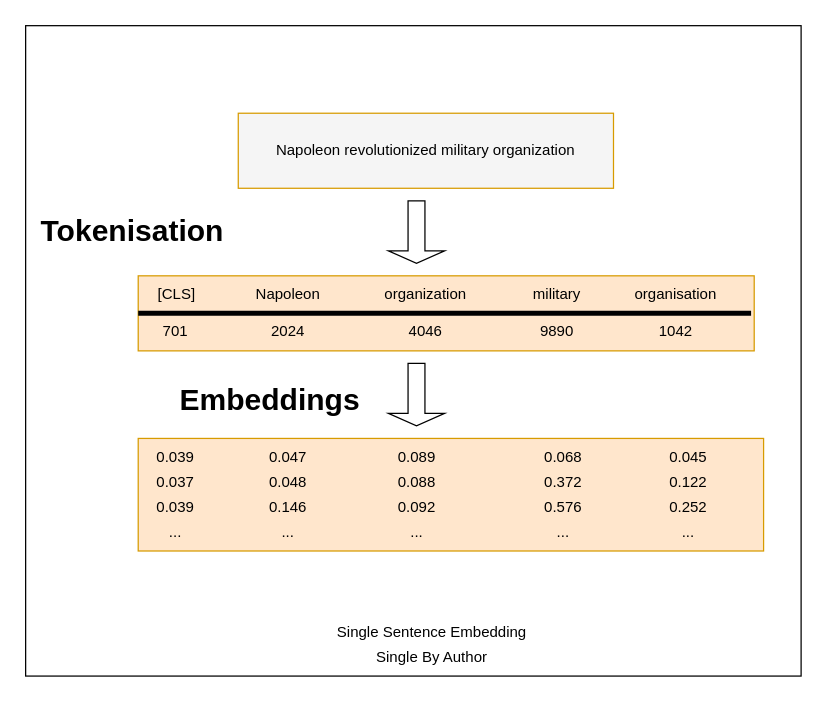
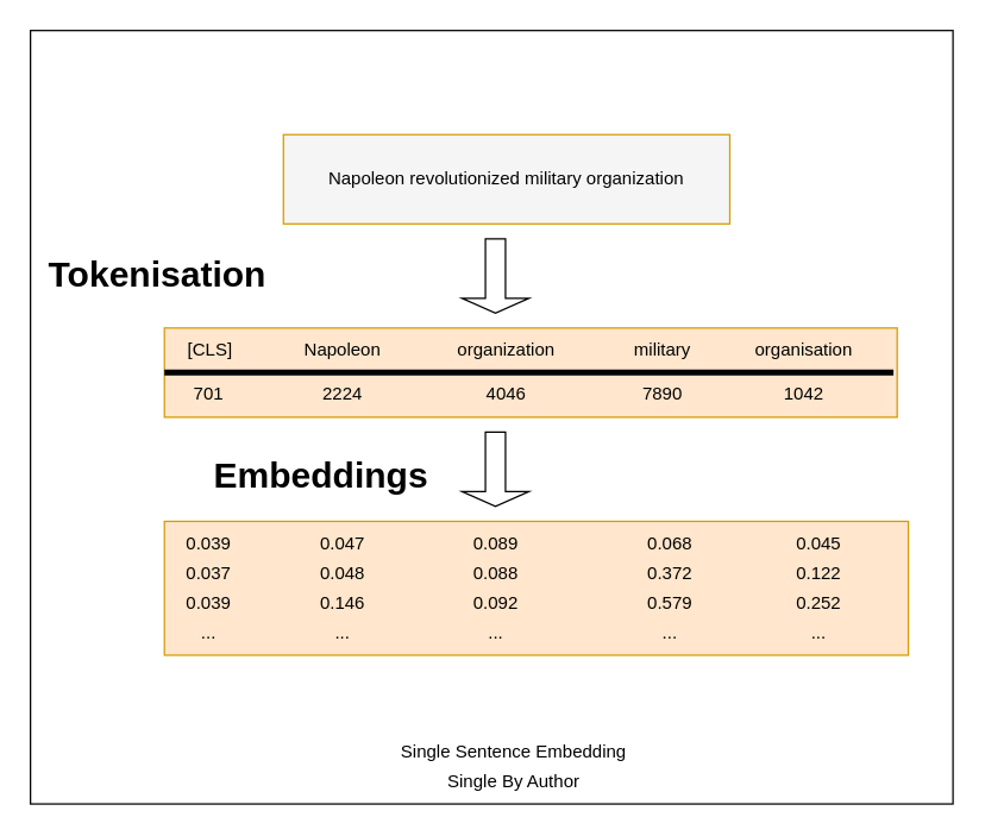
  <mxCell id="0" />
  <mxCell id="1" parent="0" />
  <mxCell id="2" value="" style="rounded=0;whiteSpace=wrap;html=1;" parent="1" vertex="1"><mxGeometry x="20" y="20" width="620" height="520" as="geometry" /></mxCell>
  <mxCell id="3" value="Napoleon revolutionized military organization" style="rounded=0;whiteSpace=wrap;html=1;fillColor=#f5f5f5;strokeColor=#d79b00;" parent="1" vertex="1"><mxGeometry x="190" y="90" width="300" height="60" as="geometry" /></mxCell>
  <mxCell id="4" value="" style="shape=singleArrow;direction=south;whiteSpace=wrap;html=1;" parent="1" vertex="1"><mxGeometry x="310" y="160" width="45" height="50" as="geometry" /></mxCell>
  <mxCell id="5" value="" style="group" parent="1" vertex="1" connectable="0"><mxGeometry x="110" y="220" width="492.5" height="60" as="geometry" /></mxCell>
  <mxCell id="6" value="" style="rounded=0;whiteSpace=wrap;html=1;fillColor=#ffe6cc;strokeColor=#d79b00;" parent="5" vertex="1"><mxGeometry width="492.5" height="60" as="geometry" /></mxCell>
  <mxCell id="7" value="" style="line;strokeWidth=4;html=1;perimeter=backbonePerimeter;points=[];outlineConnect=0;" parent="5" vertex="1"><mxGeometry y="25" width="490" height="10" as="geometry" /></mxCell>
  <mxCell id="8" value="[CLS]" style="text;html=1;strokeColor=none;fillColor=none;align=center;verticalAlign=middle;whiteSpace=wrap;rounded=0;" parent="5" vertex="1"><mxGeometry x="1.25" width="60" height="30" as="geometry" /></mxCell>
  <mxCell id="9" value="Napoleon" style="text;html=1;strokeColor=none;fillColor=none;align=center;verticalAlign=middle;whiteSpace=wrap;rounded=0;" parent="5" vertex="1"><mxGeometry x="90" width="60" height="30" as="geometry" /></mxCell>
  <mxCell id="10" value="organization" style="text;html=1;strokeColor=none;fillColor=none;align=center;verticalAlign=middle;whiteSpace=wrap;rounded=0;" parent="5" vertex="1"><mxGeometry x="200" width="60" height="30" as="geometry" /></mxCell>
  <mxCell id="11" value="military" style="text;html=1;strokeColor=none;fillColor=none;align=center;verticalAlign=middle;whiteSpace=wrap;rounded=0;" parent="5" vertex="1"><mxGeometry x="305" width="60" height="30" as="geometry" /></mxCell>
  <mxCell id="12" value="organisation" style="text;html=1;strokeColor=none;fillColor=none;align=center;verticalAlign=middle;whiteSpace=wrap;rounded=0;" parent="5" vertex="1"><mxGeometry x="400" width="60" height="30" as="geometry" /></mxCell>
  <mxCell id="13" value="701" style="text;html=1;strokeColor=none;fillColor=none;align=center;verticalAlign=middle;whiteSpace=wrap;rounded=0;" parent="5" vertex="1"><mxGeometry y="30" width="60" height="30" as="geometry" /></mxCell>
- <mxCell id="14" value="2024" style="text;html=1;strokeColor=none;fillColor=none;align=center;verticalAlign=middle;whiteSpace=wrap;rounded=0;" parent="5" vertex="1"><mxGeometry x="90" y="30" width="60" height="30" as="geometry" /></mxCell>
+ <mxCell id="14" value="2224" style="text;html=1;strokeColor=none;fillColor=none;align=center;verticalAlign=middle;whiteSpace=wrap;rounded=0;" parent="5" vertex="1"><mxGeometry x="90" y="30" width="60" height="30" as="geometry" /></mxCell>
  <mxCell id="15" value="4046" style="text;html=1;strokeColor=none;fillColor=none;align=center;verticalAlign=middle;whiteSpace=wrap;rounded=0;" parent="5" vertex="1"><mxGeometry x="200" y="30" width="60" height="30" as="geometry" /></mxCell>
- <mxCell id="16" value="9890" style="text;html=1;strokeColor=none;fillColor=none;align=center;verticalAlign=middle;whiteSpace=wrap;rounded=0;" parent="5" vertex="1"><mxGeometry x="305" y="30" width="60" height="30" as="geometry" /></mxCell>
+ <mxCell id="16" value="7890" style="text;html=1;strokeColor=none;fillColor=none;align=center;verticalAlign=middle;whiteSpace=wrap;rounded=0;" parent="5" vertex="1"><mxGeometry x="305" y="30" width="60" height="30" as="geometry" /></mxCell>
  <mxCell id="17" value="1042" style="text;html=1;strokeColor=none;fillColor=none;align=center;verticalAlign=middle;whiteSpace=wrap;rounded=0;" parent="5" vertex="1"><mxGeometry x="400" y="30" width="60" height="30" as="geometry" /></mxCell>
  <mxCell id="18" value="" style="shape=singleArrow;direction=south;whiteSpace=wrap;html=1;" parent="1" vertex="1"><mxGeometry x="310" y="290" width="45" height="50" as="geometry" /></mxCell>
  <mxCell id="19" value="" style="rounded=0;whiteSpace=wrap;html=1;fillColor=#ffe6cc;strokeColor=#d79b00;" parent="1" vertex="1"><mxGeometry x="110" y="350" width="500" height="90" as="geometry" /></mxCell>
  <mxCell id="20" value="" style="group" parent="1" vertex="1" connectable="0"><mxGeometry x="110" y="350" width="470" height="30" as="geometry" /></mxCell>
  <mxCell id="21" value="0.039" style="text;html=1;strokeColor=none;fillColor=none;align=center;verticalAlign=middle;whiteSpace=wrap;rounded=0;" parent="20" vertex="1"><mxGeometry width="60" height="30" as="geometry" /></mxCell>
  <mxCell id="22" value="0.047" style="text;html=1;strokeColor=none;fillColor=none;align=center;verticalAlign=middle;whiteSpace=wrap;rounded=0;" parent="20" vertex="1"><mxGeometry x="90" width="60" height="30" as="geometry" /></mxCell>
  <mxCell id="23" value="0.089" style="text;html=1;strokeColor=none;fillColor=none;align=center;verticalAlign=middle;whiteSpace=wrap;rounded=0;" parent="20" vertex="1"><mxGeometry x="192.5" width="60" height="30" as="geometry" /></mxCell>
  <mxCell id="24" value="0.068" style="text;html=1;strokeColor=none;fillColor=none;align=center;verticalAlign=middle;whiteSpace=wrap;rounded=0;" parent="20" vertex="1"><mxGeometry x="310" width="60" height="30" as="geometry" /></mxCell>
  <mxCell id="25" value="0.045" style="text;html=1;strokeColor=none;fillColor=none;align=center;verticalAlign=middle;whiteSpace=wrap;rounded=0;" parent="20" vertex="1"><mxGeometry x="410" width="60" height="30" as="geometry" /></mxCell>
  <mxCell id="26" value="" style="group" parent="1" vertex="1" connectable="0"><mxGeometry x="110" y="370" width="470" height="30" as="geometry" /></mxCell>
  <mxCell id="27" value="0.037" style="text;html=1;strokeColor=none;fillColor=none;align=center;verticalAlign=middle;whiteSpace=wrap;rounded=0;" parent="26" vertex="1"><mxGeometry width="60" height="30" as="geometry" /></mxCell>
  <mxCell id="28" value="0.048" style="text;html=1;strokeColor=none;fillColor=none;align=center;verticalAlign=middle;whiteSpace=wrap;rounded=0;" parent="26" vertex="1"><mxGeometry x="90" width="60" height="30" as="geometry" /></mxCell>
  <mxCell id="29" value="0.088" style="text;html=1;strokeColor=none;fillColor=none;align=center;verticalAlign=middle;whiteSpace=wrap;rounded=0;" parent="26" vertex="1"><mxGeometry x="192.5" width="60" height="30" as="geometry" /></mxCell>
  <mxCell id="30" value="0.372" style="text;html=1;strokeColor=none;fillColor=none;align=center;verticalAlign=middle;whiteSpace=wrap;rounded=0;" parent="26" vertex="1"><mxGeometry x="310" width="60" height="30" as="geometry" /></mxCell>
  <mxCell id="31" value="0.122" style="text;html=1;strokeColor=none;fillColor=none;align=center;verticalAlign=middle;whiteSpace=wrap;rounded=0;" parent="26" vertex="1"><mxGeometry x="410" width="60" height="30" as="geometry" /></mxCell>
  <mxCell id="32" value="" style="group" parent="1" vertex="1" connectable="0"><mxGeometry x="110" y="390" width="470" height="30" as="geometry" /></mxCell>
  <mxCell id="33" value="0.039" style="text;html=1;strokeColor=none;fillColor=none;align=center;verticalAlign=middle;whiteSpace=wrap;rounded=0;" parent="32" vertex="1"><mxGeometry width="60" height="30" as="geometry" /></mxCell>
  <mxCell id="34" value="0.146" style="text;html=1;strokeColor=none;fillColor=none;align=center;verticalAlign=middle;whiteSpace=wrap;rounded=0;" parent="32" vertex="1"><mxGeometry x="90" width="60" height="30" as="geometry" /></mxCell>
  <mxCell id="35" value="0.092" style="text;html=1;strokeColor=none;fillColor=none;align=center;verticalAlign=middle;whiteSpace=wrap;rounded=0;" parent="32" vertex="1"><mxGeometry x="192.5" width="60" height="30" as="geometry" /></mxCell>
- <mxCell id="36" value="0.576" style="text;html=1;strokeColor=none;fillColor=none;align=center;verticalAlign=middle;whiteSpace=wrap;rounded=0;" parent="32" vertex="1"><mxGeometry x="310" width="60" height="30" as="geometry" /></mxCell>
+ <mxCell id="36" value="0.579" style="text;html=1;strokeColor=none;fillColor=none;align=center;verticalAlign=middle;whiteSpace=wrap;rounded=0;" parent="32" vertex="1"><mxGeometry x="310" width="60" height="30" as="geometry" /></mxCell>
  <mxCell id="37" value="0.252" style="text;html=1;strokeColor=none;fillColor=none;align=center;verticalAlign=middle;whiteSpace=wrap;rounded=0;" parent="32" vertex="1"><mxGeometry x="410" width="60" height="30" as="geometry" /></mxCell>
  <mxCell id="38" value="..." style="text;html=1;strokeColor=none;fillColor=none;align=center;verticalAlign=middle;whiteSpace=wrap;rounded=0;" parent="1" vertex="1"><mxGeometry x="110" y="410" width="60" height="30" as="geometry" /></mxCell>
  <mxCell id="39" value="..." style="text;html=1;strokeColor=none;fillColor=none;align=center;verticalAlign=middle;whiteSpace=wrap;rounded=0;" parent="1" vertex="1"><mxGeometry x="200" y="410" width="60" height="30" as="geometry" /></mxCell>
  <mxCell id="40" value="..." style="text;html=1;strokeColor=none;fillColor=none;align=center;verticalAlign=middle;whiteSpace=wrap;rounded=0;" parent="1" vertex="1"><mxGeometry x="302.5" y="410" width="60" height="30" as="geometry" /></mxCell>
  <mxCell id="41" value="..." style="text;html=1;strokeColor=none;fillColor=none;align=center;verticalAlign=middle;whiteSpace=wrap;rounded=0;" parent="1" vertex="1"><mxGeometry x="420" y="410" width="60" height="30" as="geometry" /></mxCell>
  <mxCell id="42" value="..." style="text;html=1;strokeColor=none;fillColor=none;align=center;verticalAlign=middle;whiteSpace=wrap;rounded=0;" parent="1" vertex="1"><mxGeometry x="520" y="410" width="60" height="30" as="geometry" /></mxCell>
  <mxCell id="43" value="Tokenisation" style="text;strokeColor=none;fillColor=none;html=1;fontSize=24;fontStyle=1;verticalAlign=middle;align=center;" parent="1" vertex="1"><mxGeometry x="55" y="165" width="100" height="40" as="geometry" /></mxCell>
  <mxCell id="44" value="Embeddings" style="text;strokeColor=none;fillColor=none;html=1;fontSize=24;fontStyle=1;verticalAlign=middle;align=center;" parent="1" vertex="1"><mxGeometry x="165" y="300" width="100" height="40" as="geometry" /></mxCell>
  <mxCell id="45" value="Single Sentence Embedding" style="text;html=1;strokeColor=none;fillColor=none;align=center;verticalAlign=middle;whiteSpace=wrap;rounded=0;" parent="1" vertex="1"><mxGeometry x="260" y="490" width="170" height="30" as="geometry" /></mxCell>
  <mxCell id="46" value="Single By Author" style="text;html=1;strokeColor=none;fillColor=none;align=center;verticalAlign=middle;whiteSpace=wrap;rounded=0;" parent="1" vertex="1"><mxGeometry x="260" y="510" width="170" height="30" as="geometry" /></mxCell>
